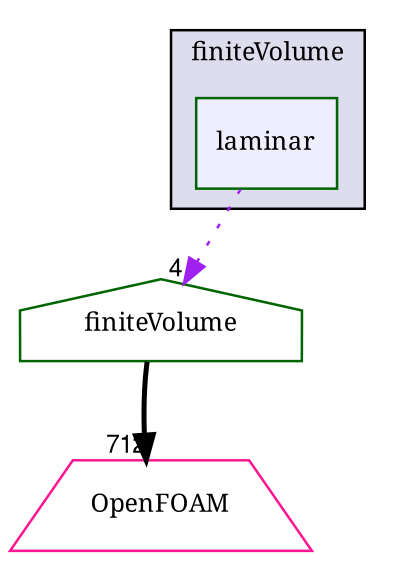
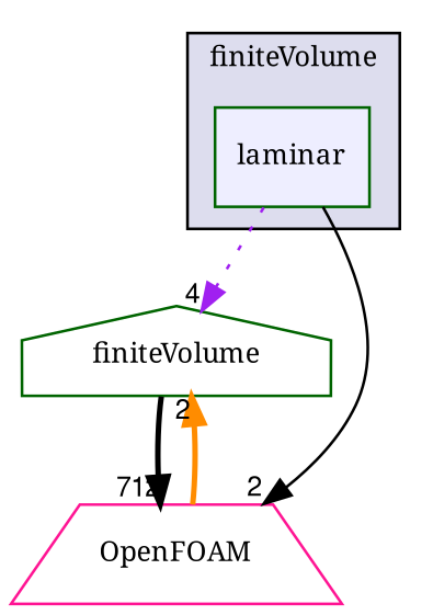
  digraph {
    compound=true
    fontname="Noto Serif"
    node [color=darkgreen fontname="Noto Serif" fontsize=10]
    edge [color=black fontname="Noto Serif" headlabel=2 labeldistance=1.5 labelfontname=FreeSans labelfontsize=10 style=bold]
    n1 [fillcolor="#eeeeff" label=laminar pencolor=black shape=box style=filled]
    n2 [label=finiteVolume shape=house]
    n3 [color=deeppink label=OpenFOAM shape=trapezium]
    subgraph cluster_1 {
      bgcolor="#ddddee"
      fontsize=10
      label=finiteVolume
      pencolor=black
      n1
    }
    n1 -> n2 [color=purple headlabel=4 style=dotted]
+   n1 -> n3 [style=solid]
    n2 -> n3 [headlabel=712]
+   n3 -> n2 [color=darkorange]
  }
